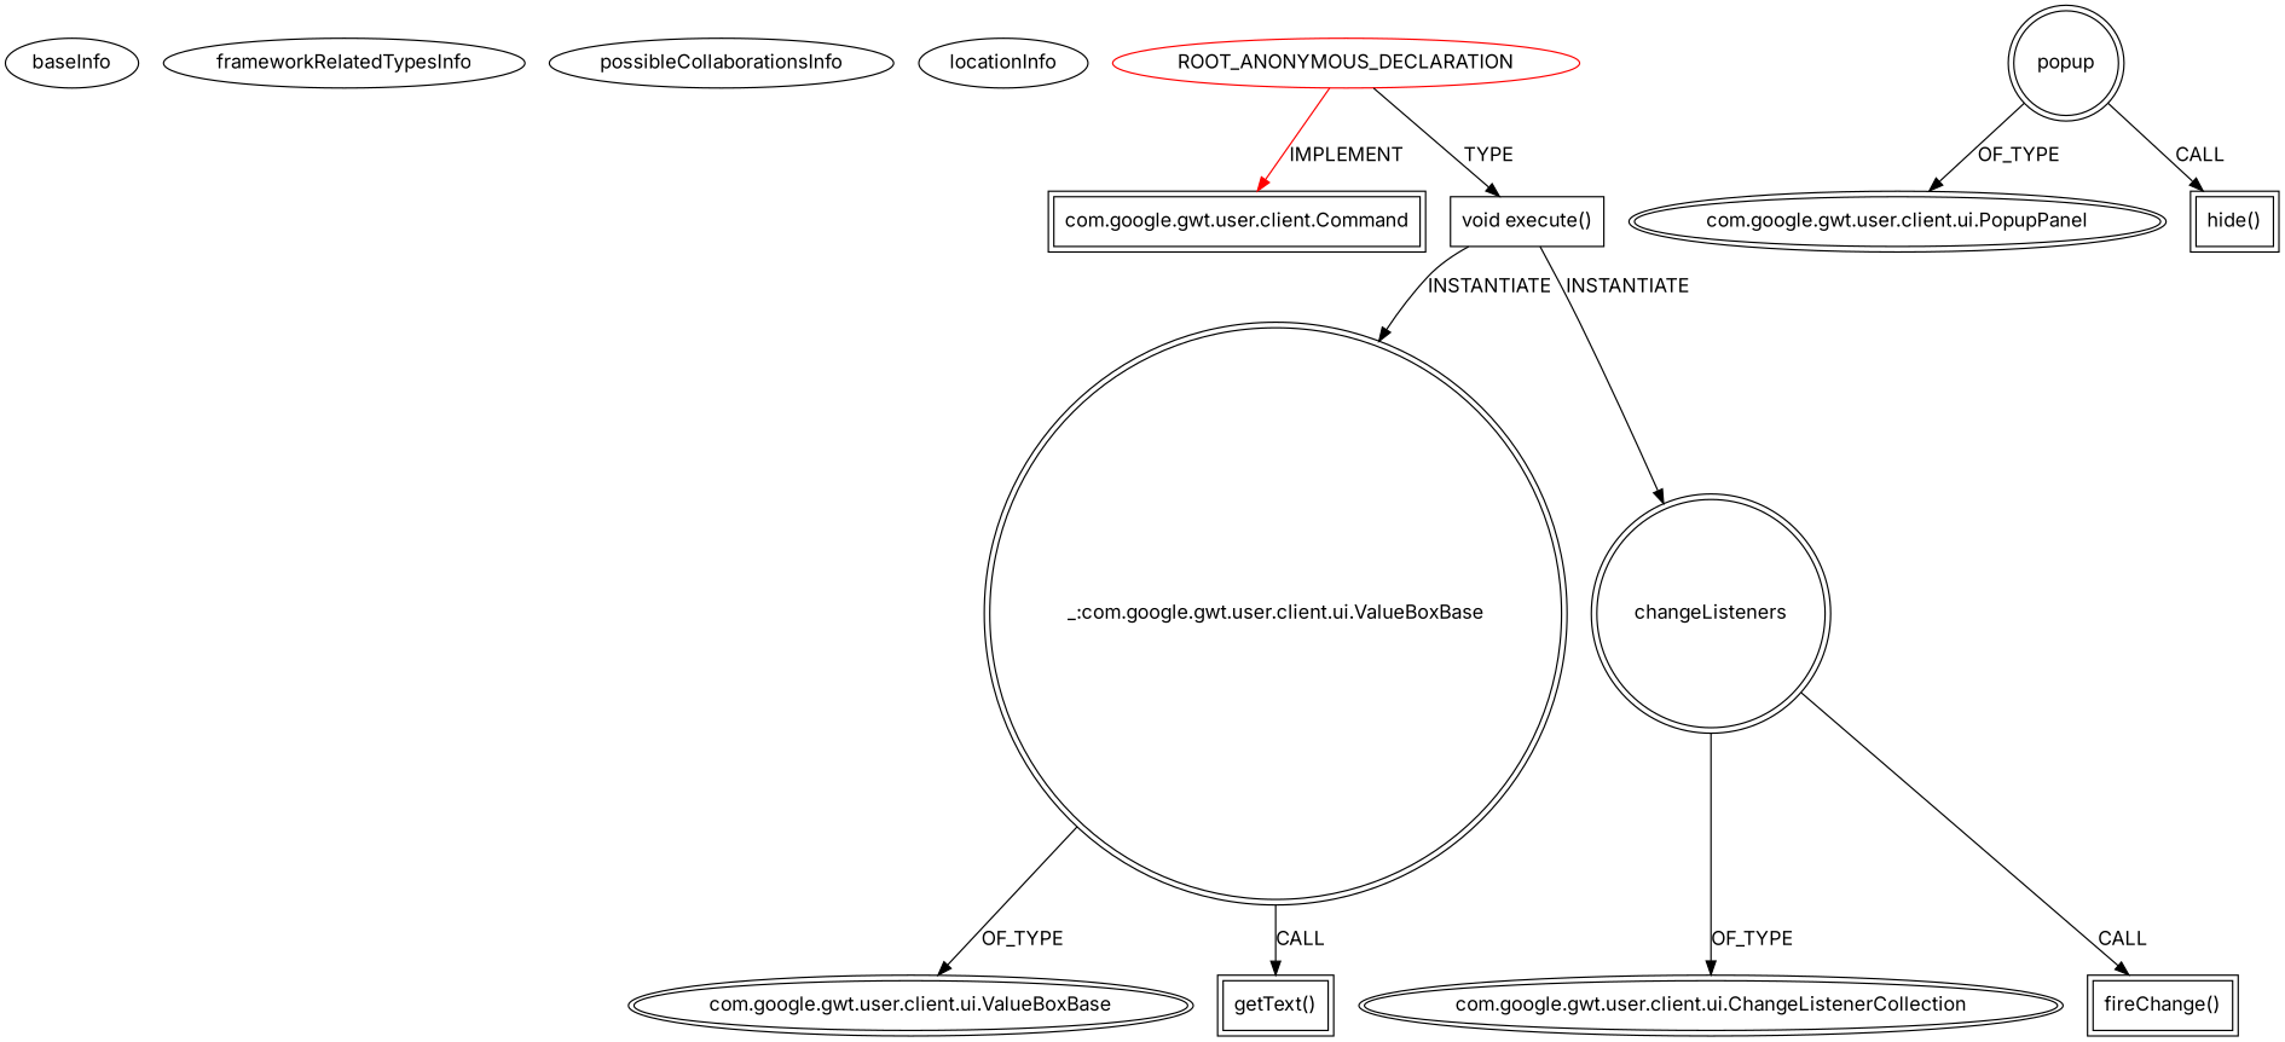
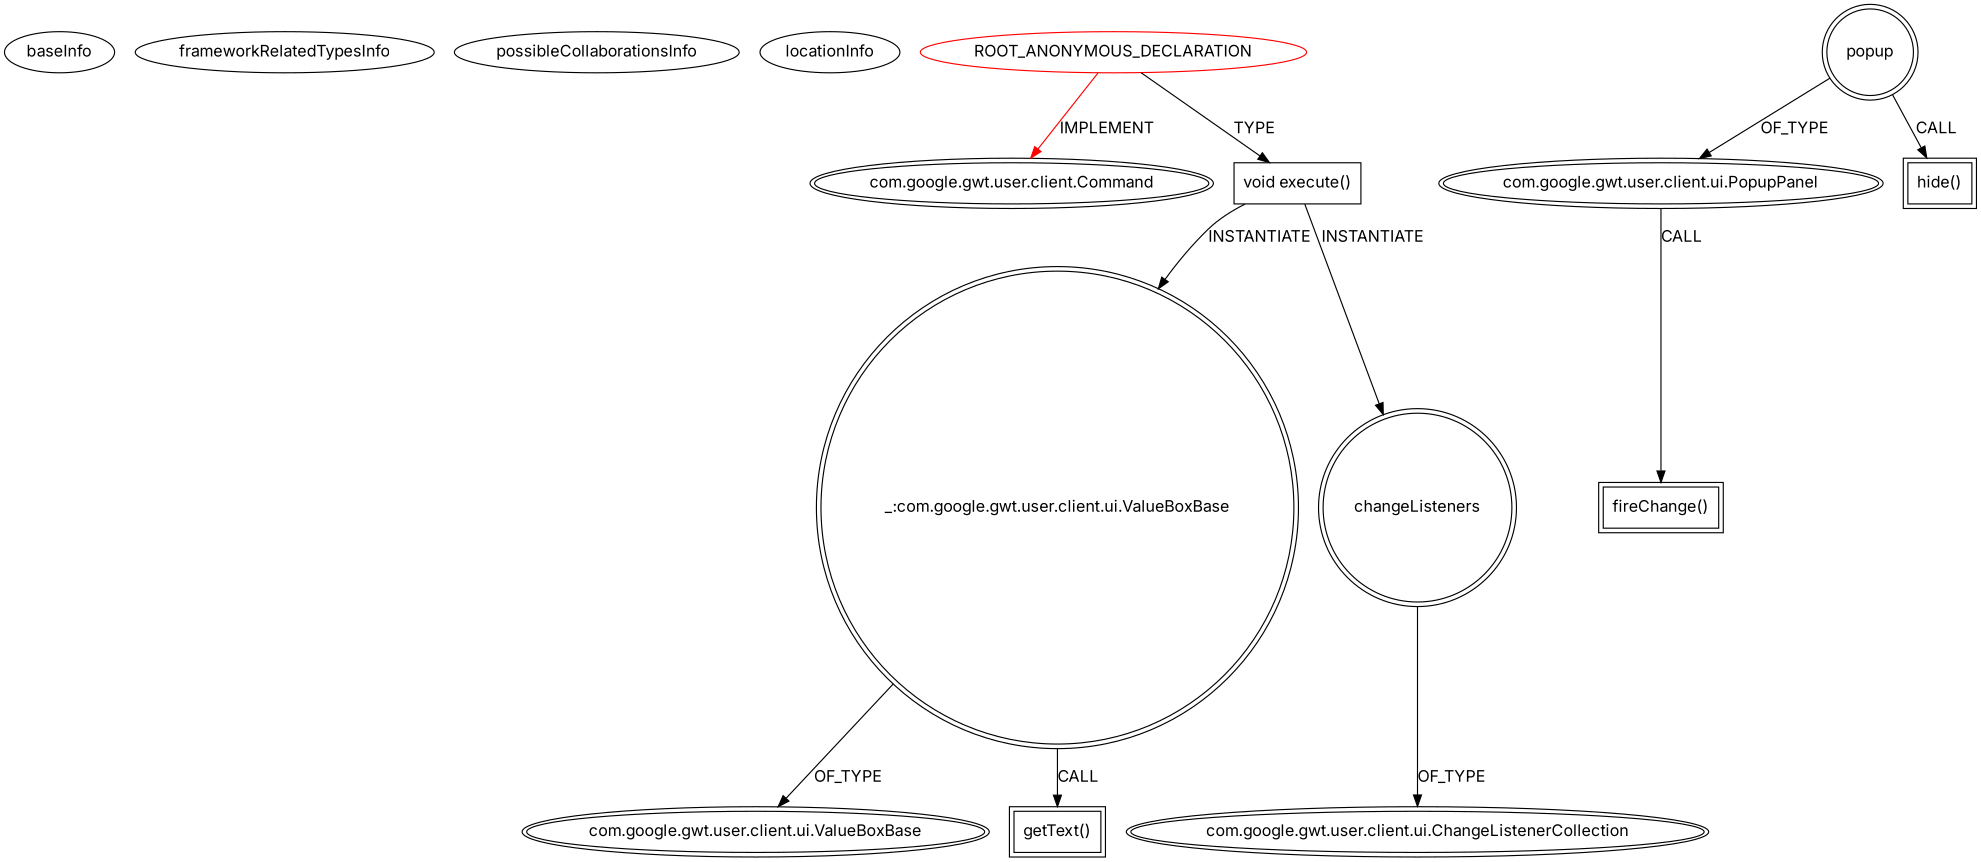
  digraph {
    fontname=Inter
    node [fontname=Inter isFrameworkType=true peripheries=2]
    edge [fontname=Inter]
    baseInfo [category=extension_graph graphId=3033 isAnonymous=true possibleRelation=false isFrameworkType="" peripheries=""]
    frameworkRelatedTypesInfo [0="com.google.gwt.user.client.Command" isFrameworkType="" peripheries=""]
    possibleCollaborationsInfo [isFrameworkType="" peripheries=""]
    locationInfo [contextSignature="void showCalendar()" filePath="/hmiguellima-ugat/ugat-master/src/org/ucp/gwt/widgets/DatePicker.java" graphId=3033 projectName="hmiguellima-ugat" isFrameworkType="" peripheries=""]
    n5 [color=red isFrameworkType=false label=ROOT_ANONYMOUS_DECLARATION vertexType=ROOT_ANONYMOUS_DECLARATION peripheries=""]
-   n6 [label="com.google.gwt.user.client.Command" vertexType=FRAMEWORK_INTERFACE_TYPE shape=box]
+   n6 [label="com.google.gwt.user.client.Command" vertexType=FRAMEWORK_INTERFACE_TYPE]
    n7 [isFrameworkType=false label="void execute()" shape=box vertexType=OVERRIDING_METHOD_DECLARATION peripheries=""]
    n8 [label="_:com.google.gwt.user.client.ui.ValueBoxBase" shape=circle vertexType=VARIABLE_EXPRESION]
    n9 [label=changeListeners shape=circle vertexType=VARIABLE_EXPRESION]
    n10 [label=popup shape=circle vertexType=VARIABLE_EXPRESION]
    n11 [label="com.google.gwt.user.client.ui.PopupPanel" vertexType=FRAMEWORK_CLASS_TYPE]
    n12 [label="hide()" shape=box vertexType=INSIDE_CALL]
    n13 [label="com.google.gwt.user.client.ui.ValueBoxBase" vertexType=FRAMEWORK_CLASS_TYPE]
    n14 [label="getText()" shape=box vertexType=INSIDE_CALL]
    n15 [label="com.google.gwt.user.client.ui.ChangeListenerCollection" vertexType=FRAMEWORK_CLASS_TYPE]
    n16 [label="fireChange()" shape=box vertexType=INSIDE_CALL]
    n5 -> n6 [color=red label=IMPLEMENT]
    n5 -> n7 [label=TYPE]
    n7 -> n8 [label=INSTANTIATE]
    n7 -> n9 [label=INSTANTIATE]
    n8 -> n13 [label=OF_TYPE]
    n8 -> n14 [label=CALL]
    n9 -> n15 [label=OF_TYPE]
-   n9 -> n16 [label=CALL]
+   n11 -> n16 [label=CALL]
    n10 -> n11 [label=OF_TYPE]
    n10 -> n12 [label=CALL]
  }
